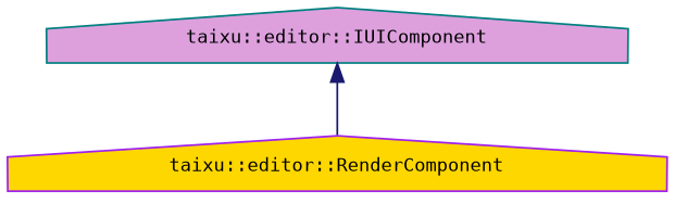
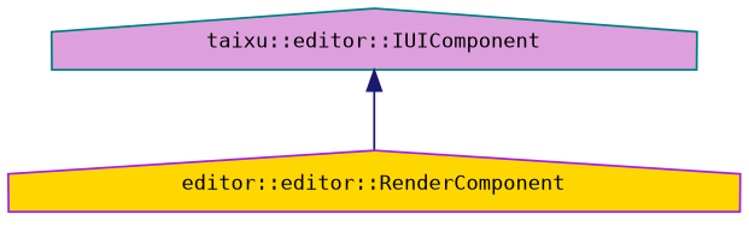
  digraph {
    fontname="DejaVu Sans Mono"
    node [fontname="DejaVu Sans Mono" fontsize=10 shape=house style=filled]
-   n1 [color=purple fillcolor=gold fontcolor=black height=0.2 label="taixu::editor::RenderComponent" width=0.4]
+   n1 [color=purple fillcolor=gold fontcolor=black height=0.2 label="editor::editor::RenderComponent" width=0.4]
    n2 [color=teal fillcolor=plum height=0.2 label="taixu::editor::IUIComponent" width=0.4]
    n2 -> n1 [color=midnightblue dir=back fontname="DejaVu Sans Mono" fontsize=10 labelfontname=Helvetica labelfontsize=10 style=solid]
  }
